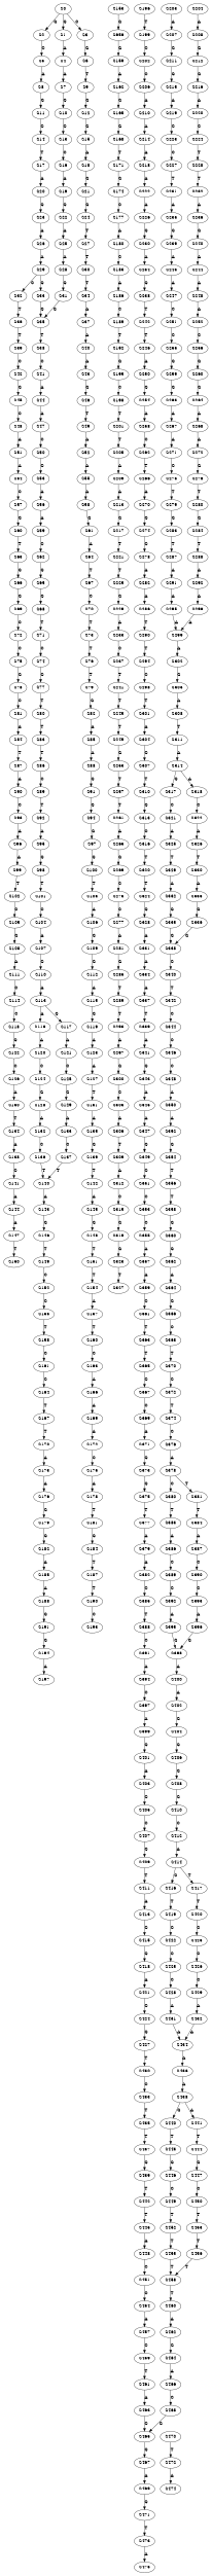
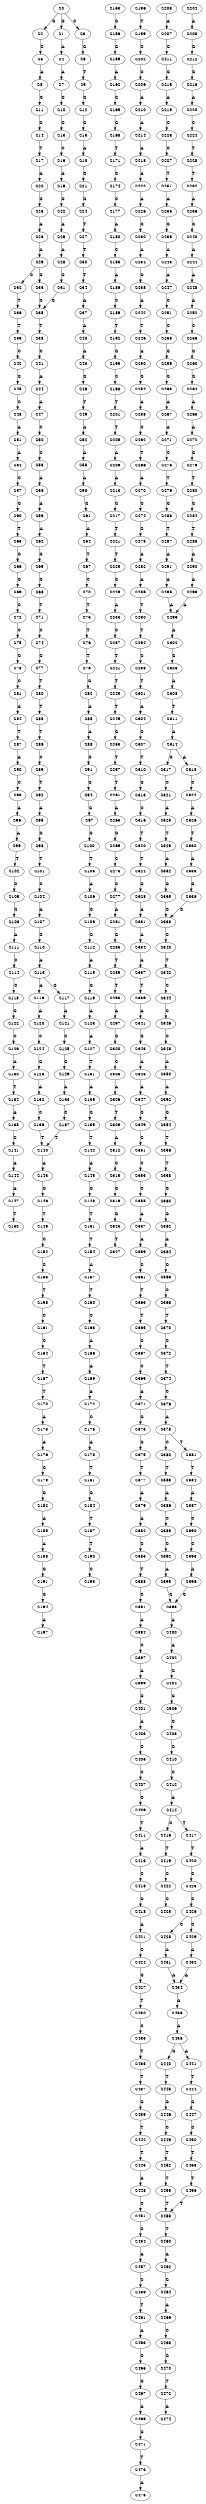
  strict digraph {
    S0
    S1
    S2
    S3
    S4
    S5
    S6
    S7
    S8
    S9
    S10
    S11
    S12
    S13
    S14
    S15
    S16
    S17
    S18
    S19
    S20
    S21
    S22
    S23
    S24
    S25
    S26
    S27
    S28
    S29
    S30
    S31
    S32
    S33
    S34
    S35
    S36
    S37
    S38
    S39
    S40
    S41
    S42
    S43
    S44
    S45
    S46
    S47
    S48
    S49
    S50
    S51
    S52
    S53
    S54
    S55
    S56
    S57
    S58
    S59
    S60
    S61
    S62
    S63
    S64
    S65
    S66
    S67
    S68
    S69
    S70
    S71
    S72
    S73
    S74
    S75
    S76
    S77
    S78
    S79
    S80
    S81
    S82
    S83
    S84
    S85
    S86
    S87
    S88
    S89
    S90
    S91
    S92
    S93
    S94
    S95
    S96
    S97
    S98
    S99
    S100
    S101
    S102
    S103
    S104
    S105
    S106
    S107
    S108
    S109
    S110
    S111
    S112
    S113
    S114
    S115
    S116
    S117
    S118
    S119
    S120
    S121
    S122
    S123
    S124
    S125
    S126
    S127
    S128
    S129
    S130
    S131
    S132
    S133
    S134
    S135
    S136
    S137
    S138
    S139
    S140
    S141
    S142
    S143
    S144
    S145
    S146
    S147
    S148
    S149
    S150
    S151
    S152
    S154
    S155
    S153
-   S156 [label=S656]
+   S156
    S157
    S158
    S159
    S160
    S161
    S162
    S163
    S164
    S165
    S166
    S167
    S168
    S169
    S170
    S171
    S172
    S173
    S174
    S175
    S176
    S177
    S178
    S179
    S180
    S181
    S182
    S183
    S184
    S185
    S186
    S187
    S188
    S189
    S190
    S191
    S192
    S193
    S194
    S195
    S197
    S198
    S196
    S199
    S201
    S202
    S205
    S206
    S203
    S207
    S204
    S208
    S209
    S210
    S211
    S212
    S213
    S214
    S215
    S216
    S217
    S218
    S219
    S220
    S221
    S222
    S223
    S224
    S225
    S226
    S227
    S228
    S229
    S230
    S231
    S232
    S233
    S234
    S235
    S236
    S237
    S238
    S239
    S240
    S241
    S242
    S243
    S244
    S245
    S246
    S247
    S248
    S249
    S250
    S251
    S252
    S253
    S254
    S255
    S256
    S257
    S258
    S259
    S260
    S261
    S262
    S263
    S264
    S265
    S266
    S267
    S268
    S269
    S270
    S271
    S272
    S273
    S274
    S275
    S276
    S277
    S278
    S279
    S280
    S281
    S282
    S283
    S284
    S285
    S286
    S287
    S288
    S289
    S290
    S291
    S292
    S293
    S294
    S295
    S296
    S297
    S298
    S299
    S300
    S301
    S302
    S303
    S304
    S305
    S306
    S307
    S308
    S309
    S310
    S311
    S312
    S313
    S314
    S315
    S316
    S317
    S318
    S319
    S320
    S321
    S322
    S323
    S324
    S325
    S326
    S327
    S328
    S329
    S330
    S331
    S332
    S333
    S334
    S335
    S336
    S337
    S338
    S339
    S340
    S341
    S342
    S343
    S344
    S345
    S346
    S347
    S348
    S349
    S350
    S351
    S352
    S353
    S354
    S355
    S356
    S357
    S358
    S359
    S360
    S361
    S362
    S363
    S364
    S365
    S366
    S367
    S368
    S369
    S370
    S371
    S372
    S373
    S374
    S375
    S376
    S377
    S378
    S379
    S380
    S381
    S382
    S383
    S384
    S385
    S386
    S387
    S388
    S389
    S390
    S391
    S392
    S393
    S394
    S395
    S396
    S397
    S398
    S399
    S400
    S401
    S402
    S403
    S404
    S405
-   S406
+   S406 [label=S506]
    S407
    S408
    S409
    S410
    S411
    S412
    S413
    S414
    S415
    S416
    S417
    S418
    S419
    S420
    S421
    S422
    S423
    S424
    S425
    S426
    S427
    S428
    S429
    S430
    S431
    S432
    S433
    S434
    S435
    S436
    S437
    S438
    S439
    S440
    S441
    S442
    S443
    S444
    S445
    S446
    S447
    S448
    S449
    S450
    S451
    S452
    S453
    S454
    S455
    S456
    S457
    S458
    S459
    S460
    S461
    S462
    S463
    S464
    S465
    S466
    S467
    S468
    S469
    S470
    S471
    S472
    S473
    S474
    S475
    S0 -> S1 [label=G]
    S0 -> S2 [label=G]
    S0 -> S3 [label=C]
    S1 -> S4 [label=A]
    S2 -> S5 [label=C]
    S3 -> S6 [label=G]
    S4 -> S7 [label=A]
    S5 -> S8 [label=A]
    S6 -> S9 [label=T]
    S7 -> S10 [label=G]
    S8 -> S11 [label=G]
    S9 -> S12 [label=G]
    S10 -> S13 [label=G]
    S11 -> S14 [label=G]
    S12 -> S15 [label=G]
    S13 -> S16 [label=C]
    S14 -> S17 [label=T]
    S15 -> S18 [label=A]
    S16 -> S19 [label=A]
    S17 -> S20 [label=A]
    S18 -> S21 [label=G]
    S19 -> S22 [label=G]
    S20 -> S23 [label=G]
    S21 -> S24 [label=G]
    S22 -> S25 [label=A]
    S23 -> S26 [label=A]
    S24 -> S27 [label=T]
    S25 -> S28 [label=A]
    S26 -> S29 [label=A]
    S27 -> S30 [label=T]
    S28 -> S31 [label=G]
    S29 -> S32 [label=C]
    S29 -> S33 [label=G]
    S30 -> S34 [label=T]
    S31 -> S35 [label=G]
    S32 -> S36 [label=T]
    S33 -> S35 [label=G]
    S34 -> S37 [label=A]
    S35 -> S38 [label=T]
    S36 -> S39 [label=T]
    S37 -> S40 [label=A]
    S38 -> S41 [label=C]
    S39 -> S42 [label=C]
    S40 -> S43 [label=A]
    S41 -> S44 [label=A]
    S42 -> S45 [label=G]
    S43 -> S46 [label=G]
    S44 -> S47 [label=A]
    S45 -> S48 [label=C]
    S46 -> S49 [label=T]
    S47 -> S50 [label=C]
    S48 -> S51 [label=A]
    S49 -> S52 [label=A]
    S50 -> S53 [label=G]
    S51 -> S54 [label=A]
    S52 -> S55 [label=A]
    S53 -> S56 [label=A]
    S54 -> S57 [label=C]
    S55 -> S58 [label=A]
    S56 -> S59 [label=A]
    S57 -> S60 [label=G]
    S58 -> S61 [label=G]
-   S59 -> S62 [label=C]
+   S59 -> S62 [label=A]
    S60 -> S63 [label=T]
    S61 -> S64 [label=A]
    S62 -> S65 [label=G]
    S63 -> S66 [label=G]
    S64 -> S67 [label=T]
    S65 -> S68 [label=G]
    S66 -> S69 [label=G]
    S67 -> S70 [label=C]
    S68 -> S71 [label=T]
    S69 -> S72 [label=C]
    S70 -> S73 [label=T]
    S71 -> S74 [label=C]
    S72 -> S75 [label=C]
    S73 -> S76 [label=T]
    S74 -> S77 [label=G]
    S75 -> S78 [label=G]
    S76 -> S79 [label=T]
    S77 -> S80 [label=T]
    S78 -> S81 [label=C]
    S79 -> S82 [label=G]
    S80 -> S83 [label=T]
    S81 -> S84 [label=A]
    S82 -> S85 [label=A]
    S83 -> S86 [label=T]
    S84 -> S87 [label=T]
    S85 -> S88 [label=A]
    S86 -> S89 [label=C]
    S87 -> S90 [label=A]
    S88 -> S91 [label=G]
    S89 -> S92 [label=T]
    S90 -> S93 [label=C]
    S91 -> S94 [label=G]
    S92 -> S95 [label=A]
    S93 -> S96 [label=A]
    S94 -> S97 [label=G]
    S95 -> S98 [label=G]
    S96 -> S99 [label=A]
    S97 -> S100 [label=G]
    S98 -> S101 [label=T]
    S99 -> S102 [label=T]
    S100 -> S103 [label=T]
    S101 -> S104 [label=C]
    S102 -> S105 [label=C]
    S103 -> S106 [label=A]
    S104 -> S107 [label=A]
    S105 -> S108 [label=G]
    S106 -> S109 [label=G]
    S107 -> S110 [label=G]
    S108 -> S111 [label=A]
    S109 -> S112 [label=G]
    S110 -> S113 [label=A]
    S111 -> S114 [label=C]
    S112 -> S115 [label=A]
    S113 -> S116 [label=A]
    S113 -> S117 [label=G]
    S114 -> S118 [label=C]
    S115 -> S119 [label=G]
    S116 -> S120 [label=A]
    S117 -> S121 [label=A]
    S118 -> S122 [label=G]
    S119 -> S123 [label=A]
    S120 -> S124 [label=C]
    S121 -> S125 [label=C]
    S122 -> S126 [label=C]
    S123 -> S127 [label=A]
    S124 -> S128 [label=G]
    S125 -> S129 [label=G]
    S126 -> S130 [label=A]
    S127 -> S131 [label=T]
    S128 -> S132 [label=A]
    S129 -> S133 [label=A]
    S130 -> S134 [label=T]
    S131 -> S135 [label=A]
    S132 -> S136 [label=C]
    S133 -> S137 [label=C]
    S134 -> S138 [label=A]
    S135 -> S139 [label=G]
    S136 -> S140 [label=T]
    S137 -> S140 [label=T]
    S138 -> S141 [label=G]
    S139 -> S142 [label=T]
    S140 -> S143 [label=A]
    S141 -> S144 [label=A]
    S142 -> S145 [label=A]
    S143 -> S146 [label=G]
    S144 -> S147 [label=A]
    S145 -> S148 [label=G]
    S146 -> S149 [label=T]
    S147 -> S150 [label=T]
    S148 -> S151 [label=T]
    S149 -> S152 [label=C]
    S151 -> S154 [label=T]
    S152 -> S155 [label=C]
    S154 -> S157 [label=A]
    S155 -> S158 [label=T]
    S153 -> S156 [label=G]
    S156 -> S159 [label=G]
    S157 -> S160 [label=T]
    S158 -> S161 [label=C]
    S159 -> S162 [label=A]
    S160 -> S163 [label=C]
    S161 -> S164 [label=C]
    S162 -> S165 [label=G]
    S163 -> S166 [label=A]
    S164 -> S167 [label=T]
    S165 -> S168 [label=G]
    S166 -> S169 [label=A]
    S167 -> S170 [label=T]
    S168 -> S171 [label=T]
    S169 -> S172 [label=A]
    S170 -> S173 [label=A]
    S171 -> S174 [label=G]
    S172 -> S175 [label=C]
    S173 -> S176 [label=A]
    S174 -> S177 [label=C]
    S175 -> S178 [label=A]
    S176 -> S179 [label=G]
    S177 -> S180 [label=A]
    S178 -> S181 [label=T]
    S179 -> S182 [label=G]
    S180 -> S183 [label=C]
    S181 -> S184 [label=G]
    S182 -> S185 [label=A]
    S183 -> S186 [label=A]
    S184 -> S187 [label=T]
    S185 -> S188 [label=A]
    S186 -> S189 [label=C]
    S187 -> S190 [label=T]
    S188 -> S191 [label=G]
    S189 -> S192 [label=T]
    S190 -> S193 [label=C]
    S191 -> S194 [label=G]
    S192 -> S195 [label=G]
    S194 -> S197 [label=A]
    S195 -> S198 [label=C]
    S198 -> S201 [label=T]
    S196 -> S199 [label=T]
    S199 -> S202 [label=C]
    S201 -> S205 [label=T]
    S202 -> S206 [label=C]
    S205 -> S209 [label=A]
    S206 -> S210 [label=A]
    S203 -> S207 [label=A]
    S207 -> S211 [label=G]
    S204 -> S208 [label=A]
    S208 -> S212 [label=G]
    S209 -> S213 [label=A]
    S210 -> S214 [label=A]
    S211 -> S215 [label=G]
    S212 -> S216 [label=G]
    S213 -> S217 [label=G]
    S214 -> S218 [label=A]
    S215 -> S219 [label=A]
    S216 -> S220 [label=A]
    S217 -> S221 [label=T]
    S218 -> S222 [label=A]
    S219 -> S223 [label=C]
    S220 -> S224 [label=C]
    S221 -> S225 [label=T]
    S222 -> S226 [label=A]
    S223 -> S227 [label=C]
    S224 -> S228 [label=T]
    S225 -> S229 [label=G]
    S226 -> S230 [label=G]
    S227 -> S231 [label=T]
    S228 -> S232 [label=T]
    S229 -> S233 [label=A]
    S230 -> S234 [label=A]
    S231 -> S235 [label=A]
    S232 -> S236 [label=A]
    S233 -> S237 [label=C]
    S234 -> S238 [label=G]
    S235 -> S239 [label=G]
    S236 -> S240 [label=G]
    S237 -> S241 [label=T]
-   S238 -> S242 [label=T]
+   S238 -> S242 [label=A]
    S239 -> S243 [label=A]
    S240 -> S244 [label=A]
    S241 -> S245 [label=T]
    S242 -> S246 [label=T]
    S243 -> S247 [label=A]
    S244 -> S248 [label=A]
    S245 -> S249 [label=T]
    S246 -> S250 [label=A]
    S247 -> S251 [label=C]
    S248 -> S252 [label=A]
    S249 -> S253 [label=G]
    S250 -> S254 [label=G]
    S251 -> S255 [label=C]
    S252 -> S256 [label=C]
    S253 -> S257 [label=T]
    S254 -> S258 [label=A]
    S255 -> S259 [label=G]
    S256 -> S260 [label=G]
    S257 -> S261 [label=T]
    S258 -> S262 [label=C]
    S259 -> S263 [label=G]
    S260 -> S264 [label=G]
    S261 -> S265 [label=A]
    S262 -> S266 [label=T]
    S263 -> S267 [label=A]
    S264 -> S268 [label=A]
    S265 -> S269 [label=G]
    S266 -> S270 [label=A]
    S267 -> S271 [label=A]
    S268 -> S272 [label=A]
    S269 -> S273 [label=C]
    S270 -> S274 [label=G]
    S271 -> S275 [label=C]
    S272 -> S276 [label=G]
    S273 -> S277 [label=C]
    S274 -> S278 [label=G]
    S275 -> S279 [label=T]
    S276 -> S280 [label=T]
    S277 -> S281 [label=A]
    S278 -> S282 [label=A]
    S279 -> S283 [label=G]
    S280 -> S284 [label=G]
    S281 -> S285 [label=G]
    S282 -> S286 [label=A]
    S283 -> S287 [label=T]
    S284 -> S288 [label=T]
    S285 -> S289 [label=T]
    S286 -> S290 [label=T]
    S287 -> S291 [label=A]
    S288 -> S292 [label=A]
    S289 -> S293 [label=T]
    S290 -> S294 [label=T]
    S291 -> S295 [label=A]
    S292 -> S296 [label=A]
    S293 -> S297 [label=A]
    S294 -> S298 [label=C]
    S295 -> S299 [label=A]
    S296 -> S299 [label=A]
    S297 -> S300 [label=G]
    S298 -> S301 [label=T]
    S299 -> S302 [label=A]
    S300 -> S303 [label=C]
    S301 -> S304 [label=A]
    S302 -> S305 [label=G]
    S303 -> S306 [label=A]
    S304 -> S307 [label=G]
    S305 -> S308 [label=A]
    S306 -> S309 [label=T]
    S307 -> S310 [label=T]
    S308 -> S311 [label=T]
    S309 -> S312 [label=A]
    S310 -> S313 [label=G]
    S311 -> S314 [label=A]
    S312 -> S315 [label=C]
    S313 -> S316 [label=C]
    S314 -> S317 [label=G]
    S314 -> S318 [label=A]
    S315 -> S319 [label=G]
    S316 -> S320 [label=T]
    S317 -> S321 [label=C]
    S318 -> S322 [label=C]
    S319 -> S323 [label=G]
    S320 -> S324 [label=T]
    S321 -> S325 [label=A]
    S322 -> S326 [label=A]
    S323 -> S327 [label=T]
    S324 -> S328 [label=G]
    S325 -> S329 [label=T]
    S326 -> S330 [label=T]
    S328 -> S331 [label=A]
    S329 -> S332 [label=A]
    S330 -> S333 [label=A]
    S331 -> S334 [label=A]
    S332 -> S335 [label=G]
    S333 -> S336 [label=G]
    S334 -> S337 [label=A]
    S335 -> S338 [label=G]
    S336 -> S338 [label=G]
    S337 -> S339 [label=T]
    S338 -> S340 [label=C]
    S339 -> S341 [label=A]
    S340 -> S342 [label=T]
    S341 -> S343 [label=G]
    S342 -> S344 [label=C]
    S343 -> S345 [label=A]
    S344 -> S346 [label=C]
    S345 -> S347 [label=A]
    S346 -> S348 [label=C]
    S347 -> S349 [label=G]
    S348 -> S350 [label=A]
    S349 -> S351 [label=G]
    S350 -> S352 [label=A]
    S351 -> S353 [label=C]
    S352 -> S354 [label=G]
    S353 -> S355 [label=C]
    S354 -> S356 [label=T]
    S355 -> S357 [label=A]
    S356 -> S358 [label=T]
    S357 -> S359 [label=A]
    S358 -> S360 [label=G]
    S359 -> S361 [label=C]
    S360 -> S362 [label=G]
    S361 -> S363 [label=T]
    S362 -> S364 [label=A]
    S363 -> S365 [label=T]
    S364 -> S366 [label=G]
    S365 -> S367 [label=G]
    S366 -> S368 [label=C]
    S367 -> S369 [label=C]
    S368 -> S370 [label=T]
    S369 -> S371 [label=A]
    S370 -> S372 [label=C]
    S371 -> S373 [label=G]
    S372 -> S374 [label=T]
    S373 -> S375 [label=G]
    S374 -> S376 [label=C]
    S375 -> S377 [label=T]
    S376 -> S378 [label=A]
    S377 -> S379 [label=A]
    S378 -> S380 [label=C]
    S378 -> S381 [label=T]
    S379 -> S382 [label=A]
    S380 -> S383 [label=T]
    S381 -> S384 [label=T]
    S382 -> S385 [label=C]
    S383 -> S386 [label=A]
    S384 -> S387 [label=A]
    S385 -> S388 [label=T]
    S386 -> S389 [label=C]
    S387 -> S390 [label=C]
    S388 -> S391 [label=C]
    S389 -> S392 [label=C]
    S390 -> S393 [label=C]
    S391 -> S394 [label=A]
    S392 -> S395 [label=A]
    S393 -> S396 [label=A]
    S394 -> S397 [label=C]
    S395 -> S398 [label=G]
    S396 -> S398 [label=G]
    S397 -> S399 [label=A]
    S398 -> S400 [label=A]
    S399 -> S401 [label=G]
    S400 -> S402 [label=A]
    S401 -> S403 [label=A]
    S402 -> S404 [label=G]
    S403 -> S405 [label=G]
    S404 -> S406 [label=G]
    S405 -> S407 [label=C]
    S406 -> S408 [label=G]
    S407 -> S409 [label=G]
    S408 -> S410 [label=G]
    S409 -> S411 [label=T]
    S410 -> S412 [label=C]
    S411 -> S413 [label=A]
    S412 -> S414 [label=A]
    S413 -> S415 [label=G]
    S414 -> S416 [label=C]
    S414 -> S417 [label=T]
    S415 -> S418 [label=G]
    S416 -> S419 [label=T]
    S417 -> S420 [label=T]
    S418 -> S421 [label=A]
    S419 -> S422 [label=C]
    S420 -> S423 [label=C]
    S421 -> S424 [label=G]
    S422 -> S425 [label=C]
    S423 -> S426 [label=C]
    S424 -> S427 [label=G]
-   S425 -> S428 [label=C]
+   S426 -> S428 [label=C]
    S426 -> S429 [label=C]
    S427 -> S430 [label=T]
    S428 -> S431 [label=A]
    S429 -> S432 [label=A]
    S430 -> S433 [label=C]
    S431 -> S434 [label=A]
    S432 -> S434 [label=A]
    S433 -> S435 [label=T]
    S434 -> S436 [label=A]
    S435 -> S437 [label=T]
    S436 -> S438 [label=A]
    S437 -> S439 [label=G]
    S438 -> S440 [label=G]
    S438 -> S441 [label=A]
    S439 -> S442 [label=T]
    S440 -> S443 [label=T]
    S441 -> S444 [label=T]
    S442 -> S445 [label=T]
    S443 -> S446 [label=G]
    S444 -> S447 [label=G]
    S445 -> S448 [label=A]
    S446 -> S449 [label=C]
    S447 -> S450 [label=C]
    S448 -> S451 [label=C]
    S449 -> S452 [label=T]
    S450 -> S453 [label=T]
    S451 -> S454 [label=C]
    S452 -> S455 [label=T]
    S453 -> S456 [label=T]
    S454 -> S457 [label=A]
    S455 -> S458 [label=T]
    S456 -> S458 [label=T]
    S457 -> S459 [label=C]
    S458 -> S460 [label=T]
    S459 -> S461 [label=T]
    S460 -> S462 [label=A]
    S461 -> S463 [label=A]
    S462 -> S464 [label=G]
    S463 -> S465 [label=G]
    S464 -> S466 [label=A]
    S465 -> S467 [label=G]
    S466 -> S468 [label=C]
    S467 -> S469 [label=A]
-   S468 -> S465 [label=G]
+   S468 -> S470 [label=G]
    S469 -> S471 [label=G]
    S470 -> S472 [label=T]
    S471 -> S473 [label=T]
    S472 -> S474 [label=A]
    S473 -> S475 [label=A]
  }
